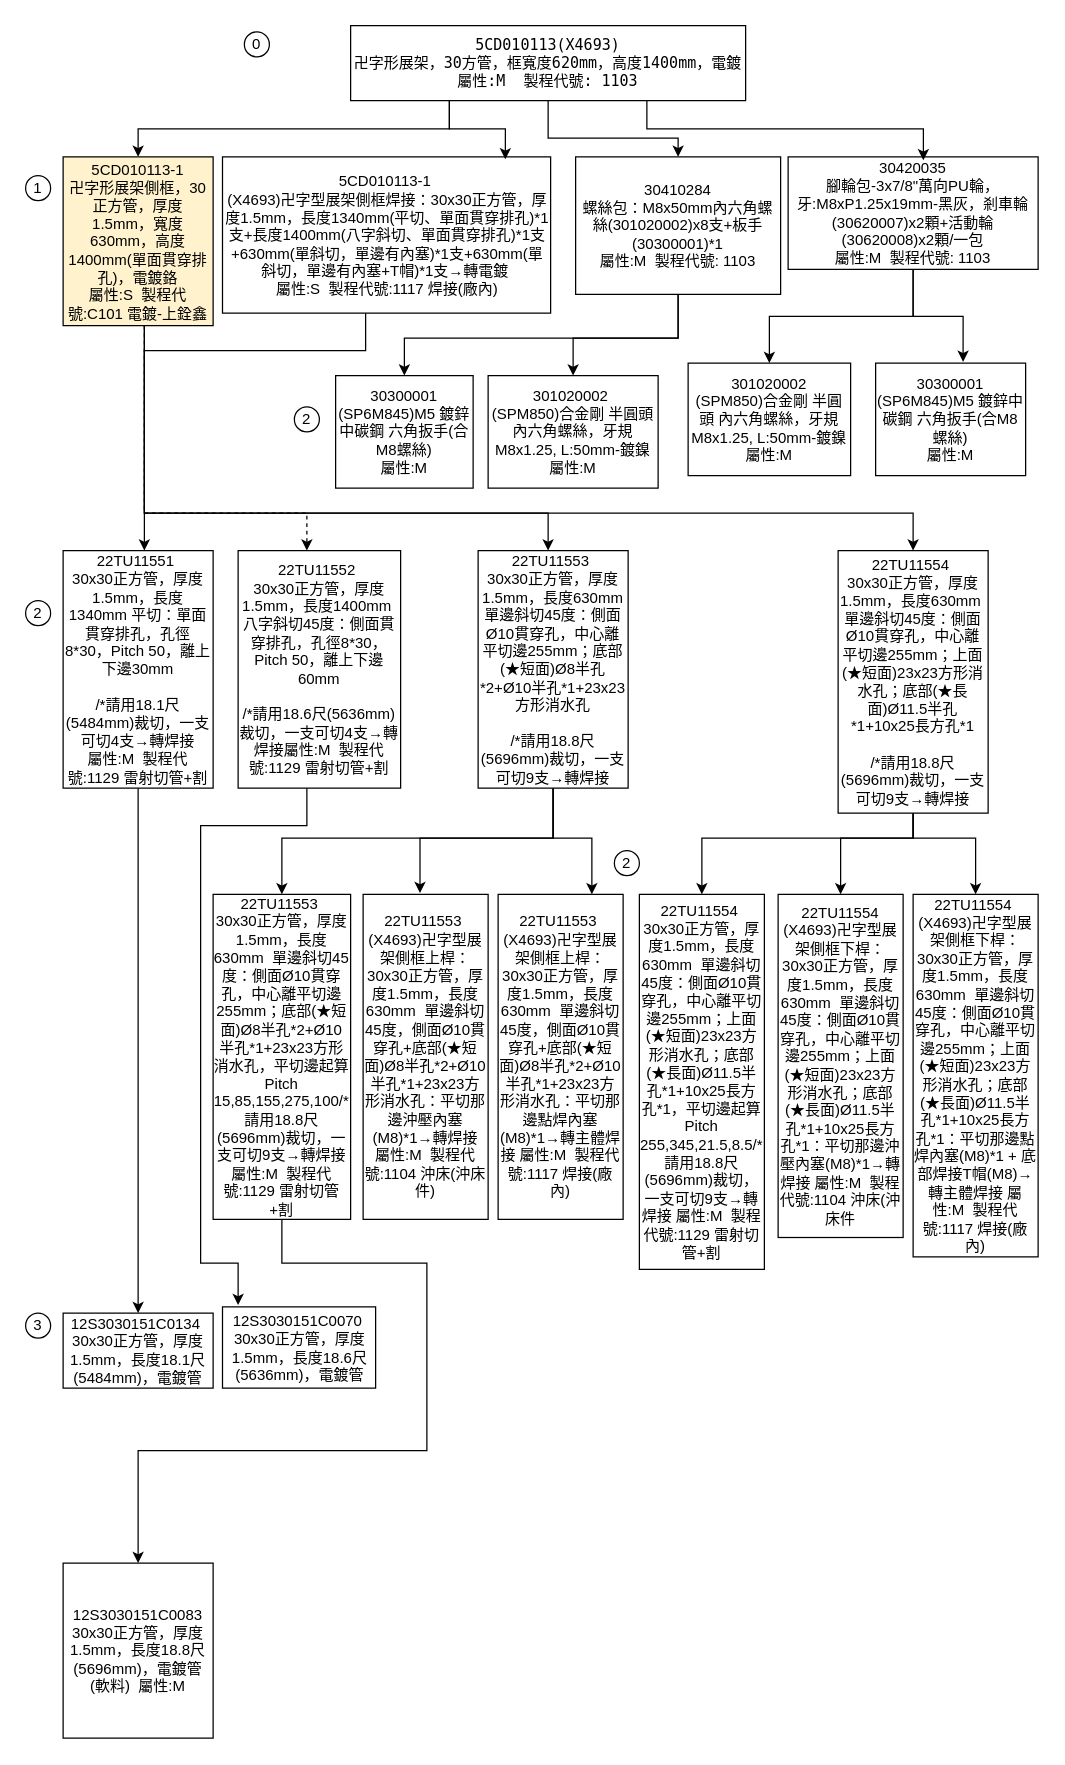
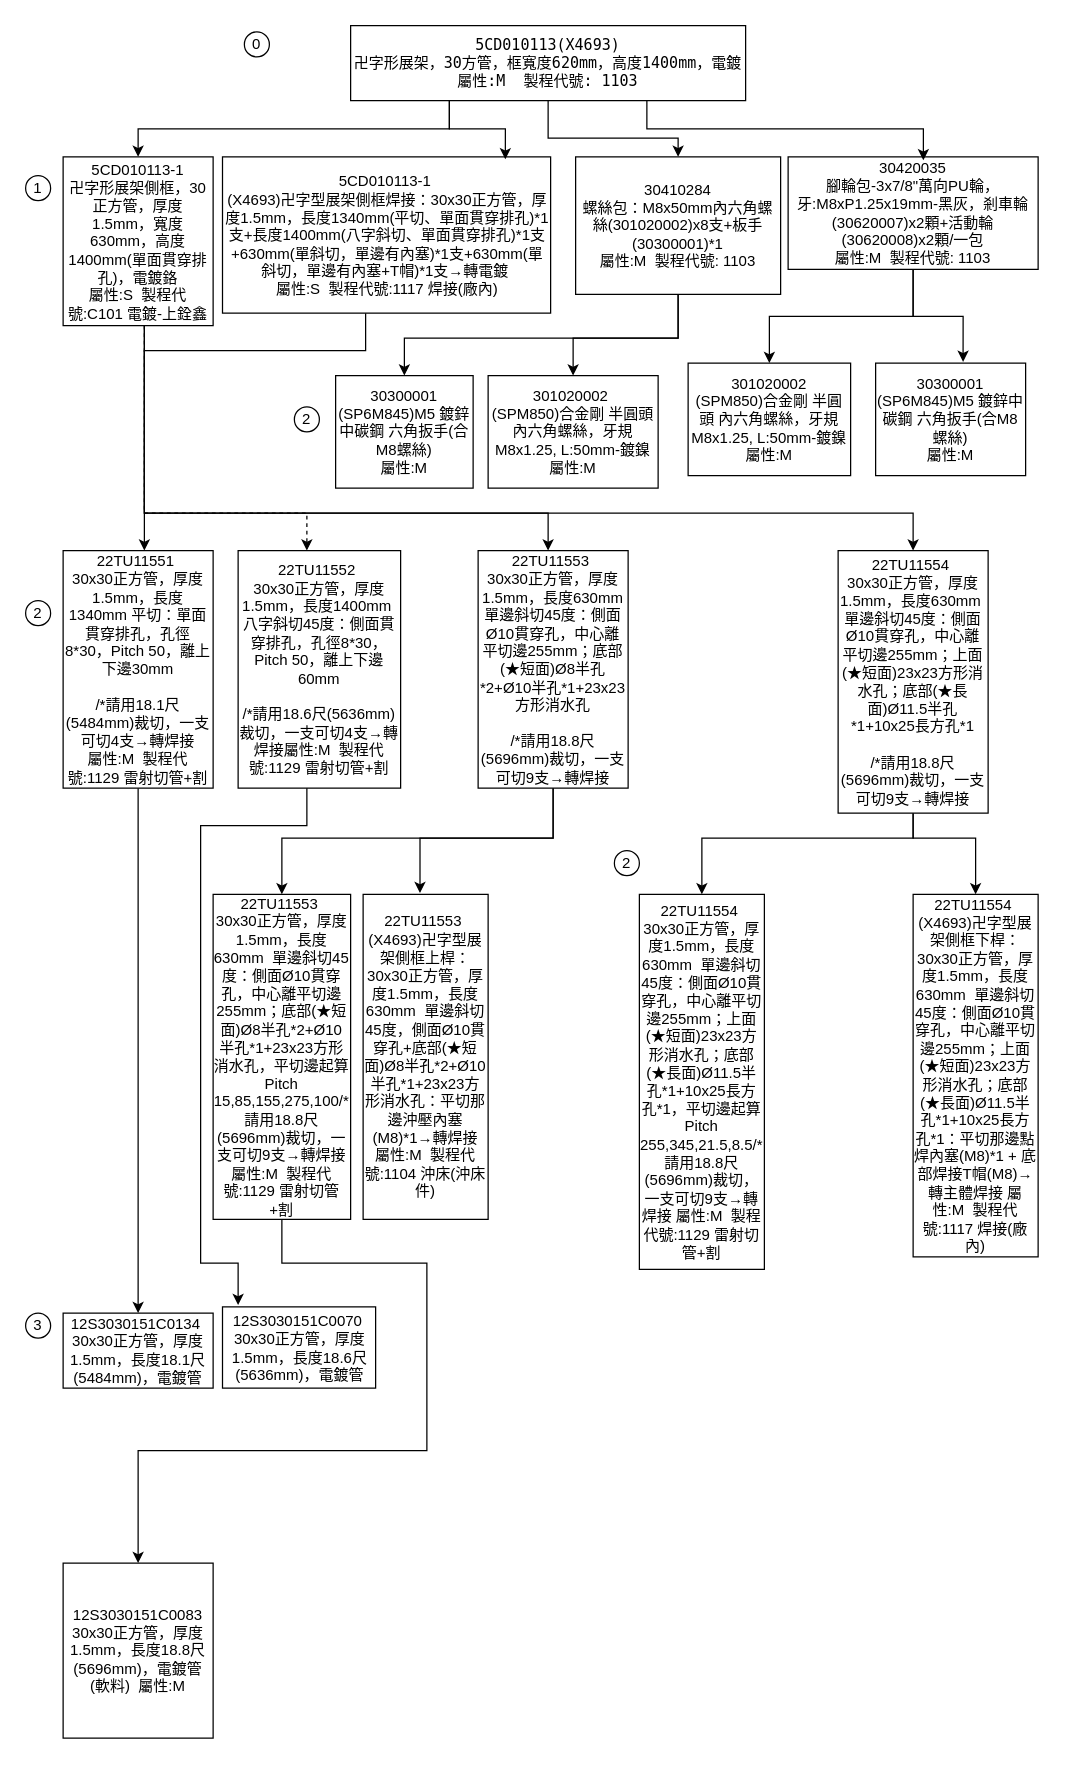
  <mxCell id="0" />
  <mxCell id="1" parent="0" />
  <mxCell id="2" style="edgeStyle=orthogonalEdgeStyle;rounded=0;orthogonalLoop=1;jettySize=auto;html=1;exitX=0.25;exitY=1;exitDx=0;exitDy=0;entryX=0.5;entryY=0;entryDx=0;entryDy=0;" edge="1" parent="1" source="4" target="8"><mxGeometry relative="1" as="geometry" /></mxCell>
  <mxCell id="3" style="edgeStyle=orthogonalEdgeStyle;rounded=0;orthogonalLoop=1;jettySize=auto;html=1;entryX=0.5;entryY=0;entryDx=0;entryDy=0;" edge="1" parent="1" source="4" target="11"><mxGeometry relative="1" as="geometry"><Array as="points"><mxPoint x="438" y="110" /><mxPoint x="542" y="110" /></Array></mxGeometry></mxCell>
  <mxCell id="4" value="&lt;pre&gt;5CD010113(X4693)&lt;br&gt;卍字形展架，30方管，框寬度620mm，高度1400mm，電鍍&lt;br&gt;屬性:M&amp;nbsp; 製程代號: 1103&lt;/pre&gt;" style="rounded=0;whiteSpace=wrap;html=1;align=center;" vertex="1" parent="1"><mxGeometry x="280" y="20" width="316" height="60" as="geometry" /></mxCell>
  <mxCell id="5" style="edgeStyle=orthogonalEdgeStyle;rounded=0;orthogonalLoop=1;jettySize=auto;html=1;entryX=0.5;entryY=0;entryDx=0;entryDy=0;" edge="1" parent="1" source="8" target="28"><mxGeometry relative="1" as="geometry"><Array as="points"><mxPoint x="115" y="410" /><mxPoint x="730" y="410" /></Array></mxGeometry></mxCell>
  <mxCell id="6" style="edgeStyle=orthogonalEdgeStyle;rounded=0;orthogonalLoop=1;jettySize=auto;html=1;" edge="1" parent="1" source="8" target="24"><mxGeometry relative="1" as="geometry"><Array as="points"><mxPoint x="115" y="410" /><mxPoint x="438" y="410" /></Array></mxGeometry></mxCell>
  <mxCell id="7" style="edgeStyle=orthogonalEdgeStyle;rounded=0;orthogonalLoop=1;jettySize=auto;html=1;dashed=1;" edge="1" parent="1" source="8" target="21"><mxGeometry relative="1" as="geometry"><Array as="points"><mxPoint x="115" y="410" /><mxPoint x="245" y="410" /></Array></mxGeometry></mxCell>
- <mxCell id="8" value="5CD010113-1&lt;div&gt;卍字形展架側框，30正方管，厚度1.5mm，寬度630mm，高度1400mm(單面貫穿排孔)，電鍍鉻&lt;br&gt;&lt;/div&gt;&lt;div&gt;屬性:S&amp;nbsp; 製程代號:C101 電鍍-上銓鑫&lt;br&gt;&lt;/div&gt;" style="rounded=0;whiteSpace=wrap;html=1;fillColor=#fff2cc;" vertex="1" parent="1"><mxGeometry x="50" y="125" width="120" height="135" as="geometry" /></mxCell>
+ <mxCell id="8" value="5CD010113-1&lt;div&gt;卍字形展架側框，30正方管，厚度1.5mm，寬度630mm，高度1400mm(單面貫穿排孔)，電鍍鉻&lt;br&gt;&lt;/div&gt;&lt;div&gt;屬性:S&amp;nbsp; 製程代號:C101 電鍍-上銓鑫&lt;br&gt;&lt;/div&gt;" style="rounded=0;whiteSpace=wrap;html=1;" vertex="1" parent="1"><mxGeometry x="50" y="125" width="120" height="135" as="geometry" /></mxCell>
  <mxCell id="9" style="edgeStyle=orthogonalEdgeStyle;rounded=0;orthogonalLoop=1;jettySize=auto;html=1;" edge="1" parent="1" source="11" target="17"><mxGeometry relative="1" as="geometry"><Array as="points"><mxPoint x="542" y="270" /><mxPoint x="323" y="270" /></Array></mxGeometry></mxCell>
  <mxCell id="10" style="edgeStyle=orthogonalEdgeStyle;rounded=0;orthogonalLoop=1;jettySize=auto;html=1;entryX=0.5;entryY=0;entryDx=0;entryDy=0;" edge="1" parent="1" source="11" target="16"><mxGeometry relative="1" as="geometry"><Array as="points"><mxPoint x="542" y="270" /><mxPoint x="458" y="270" /></Array></mxGeometry></mxCell>
  <mxCell id="11" value="&lt;p&gt;30410284&lt;br&gt;螺絲包：M8x50mm內六角螺絲(301020002)x8支+板手(30300001)*1&lt;br&gt;屬性:M&amp;nbsp; 製程代號: 1103&lt;/p&gt;" style="rounded=0;whiteSpace=wrap;html=1;" vertex="1" parent="1"><mxGeometry x="460" y="125" width="164" height="110" as="geometry" /></mxCell>
  <mxCell id="12" style="edgeStyle=orthogonalEdgeStyle;rounded=0;orthogonalLoop=1;jettySize=auto;html=1;exitX=0.5;exitY=1;exitDx=0;exitDy=0;entryX=0.5;entryY=0;entryDx=0;entryDy=0;" edge="1" parent="1" source="13" target="14"><mxGeometry relative="1" as="geometry" /></mxCell>
  <mxCell id="13" value="30420035&lt;div&gt;腳輪包-3x7/8&quot;萬向PU輪，牙:M8xP1.25x19mm-黑灰，剎車輪(30620007)x2顆+活動輪(30620008)x2顆/一包&lt;br&gt;&lt;/div&gt;&lt;div&gt;屬性:M&amp;nbsp; 製程代號: 1103&lt;br&gt;&lt;/div&gt;" style="rounded=0;whiteSpace=wrap;html=1;" vertex="1" parent="1"><mxGeometry x="630" y="125" width="200" height="90" as="geometry" /></mxCell>
  <mxCell id="14" value="301020002&lt;div&gt;(SPM850)合金剛 半圓頭 內六角螺絲，牙規M8x1.25, L:50mm-鍍鎳&lt;br&gt;&lt;/div&gt;&lt;div&gt;屬性:M&lt;br&gt;&lt;/div&gt;" style="rounded=0;whiteSpace=wrap;html=1;" vertex="1" parent="1"><mxGeometry x="550" y="290" width="130" height="90" as="geometry" /></mxCell>
  <mxCell id="15" value="30300001&lt;div&gt;(SP6M845)M5 鍍鋅中碳鋼 六角扳手(合M8螺絲)&lt;br&gt;&lt;/div&gt;&lt;div&gt;屬性:M&lt;br&gt;&lt;/div&gt;" style="rounded=0;whiteSpace=wrap;html=1;" vertex="1" parent="1"><mxGeometry x="700" y="290" width="120" height="90" as="geometry" /></mxCell>
  <mxCell id="16" value="301020002&amp;nbsp;&lt;div&gt;(SPM850)合金剛 半圓頭 內六角螺絲，牙規M8x1.25, L:50mm-鍍鎳&lt;/div&gt;&lt;div&gt;屬性:M&lt;br&gt;&lt;/div&gt;" style="rounded=0;whiteSpace=wrap;html=1;" vertex="1" parent="1"><mxGeometry x="390" y="300" width="136" height="90" as="geometry" /></mxCell>
  <mxCell id="17" value="30300001 (SP6M845)M5 鍍鋅中碳鋼 六角扳手(合M8螺絲)&lt;div&gt;屬性:M&lt;br&gt;&lt;/div&gt;" style="rounded=0;whiteSpace=wrap;html=1;" vertex="1" parent="1"><mxGeometry x="268" y="300" width="110" height="90" as="geometry" /></mxCell>
  <mxCell id="18" style="edgeStyle=orthogonalEdgeStyle;rounded=0;orthogonalLoop=1;jettySize=auto;html=1;entryX=0.583;entryY=-0.011;entryDx=0;entryDy=0;entryPerimeter=0;" edge="1" parent="1" source="13" target="15"><mxGeometry relative="1" as="geometry" /></mxCell>
  <mxCell id="19" style="edgeStyle=orthogonalEdgeStyle;rounded=0;orthogonalLoop=1;jettySize=auto;html=1;entryX=0.5;entryY=0;entryDx=0;entryDy=0;" edge="1" parent="1" source="20" target="29"><mxGeometry relative="1" as="geometry" /></mxCell>
  <mxCell id="20" value="22TU11551&amp;nbsp;&lt;div&gt;30x30正方管，厚度1.5mm，長度1340mm 平切：單面貫穿排孔，孔徑8*30，Pitch 50，離上下邊30mm&lt;/div&gt;&lt;div&gt;&lt;br&gt;&lt;/div&gt;&lt;div&gt;/*&lt;span style=&quot;background-color: initial;&quot;&gt;請用18.1尺(5484mm)裁切，一支可切4支→轉焊接&lt;/span&gt;&lt;/div&gt;&lt;div&gt;&lt;span style=&quot;background-color: initial;&quot;&gt;屬性:M&amp;nbsp; 製程代號:1129 雷射切管+割&lt;/span&gt;&lt;/div&gt;" style="rounded=0;whiteSpace=wrap;html=1;" vertex="1" parent="1"><mxGeometry x="50" y="440" width="120" height="190" as="geometry" /></mxCell>
  <mxCell id="21" value="22TU11552&amp;nbsp;&lt;div&gt;30x30正方管，厚度1.5mm，長度1400mm&amp;nbsp; 八字斜切45度：側面貫穿排孔，孔徑8*30，Pitch 50，離上下邊60mm&lt;/div&gt;&lt;div&gt;&lt;br&gt;&lt;/div&gt;&lt;div&gt;/*&lt;span style=&quot;background-color: initial;&quot;&gt;請用18.6尺(5636mm)裁切，一支可切4支→轉焊接&lt;/span&gt;&lt;span style=&quot;background-color: initial;&quot;&gt;屬性:M&amp;nbsp; 製程代號:1129 雷射切管+割&lt;/span&gt;&lt;/div&gt;" style="rounded=0;whiteSpace=wrap;html=1;" vertex="1" parent="1"><mxGeometry x="190" y="440" width="130" height="190" as="geometry" /></mxCell>
- <mxCell id="22" style="edgeStyle=orthogonalEdgeStyle;rounded=0;orthogonalLoop=1;jettySize=auto;html=1;entryX=0.75;entryY=0;entryDx=0;entryDy=0;" edge="1" parent="1" source="24" target="39"><mxGeometry relative="1" as="geometry"><Array as="points"><mxPoint x="442" y="670" /><mxPoint x="473" y="670" /></Array></mxGeometry></mxCell>
  <mxCell id="23" style="edgeStyle=orthogonalEdgeStyle;rounded=0;orthogonalLoop=1;jettySize=auto;html=1;entryX=0.5;entryY=0;entryDx=0;entryDy=0;" edge="1" parent="1" source="24" target="37"><mxGeometry relative="1" as="geometry"><Array as="points"><mxPoint x="442" y="670" /><mxPoint x="225" y="670" /></Array></mxGeometry></mxCell>
  <mxCell id="24" value="22TU11553&amp;nbsp;&lt;div&gt;30x30正方管，厚度1.5mm，長度630mm 單邊斜切45度：側面Ø10貫穿孔，中心離平切邊255mm；底部(★短面)Ø8半孔*2+Ø10半孔*1+23x23方形消水孔&lt;/div&gt;&lt;div&gt;&lt;br&gt;&lt;/div&gt;&lt;div&gt;/&lt;span style=&quot;background-color: initial;&quot;&gt;*請用18.8尺(5696mm)裁切，一支可切9支→轉焊接&lt;/span&gt;&lt;/div&gt;" style="rounded=0;whiteSpace=wrap;html=1;" vertex="1" parent="1"><mxGeometry x="382" y="440" width="120" height="190" as="geometry" /></mxCell>
  <mxCell id="25" style="edgeStyle=orthogonalEdgeStyle;rounded=0;orthogonalLoop=1;jettySize=auto;html=1;" edge="1" parent="1" source="28" target="45"><mxGeometry relative="1" as="geometry"><Array as="points"><mxPoint x="730" y="670" /><mxPoint x="561" y="670" /></Array></mxGeometry></mxCell>
- <mxCell id="26" style="edgeStyle=orthogonalEdgeStyle;rounded=0;orthogonalLoop=1;jettySize=auto;html=1;entryX=0.5;entryY=0;entryDx=0;entryDy=0;" edge="1" parent="1" source="28" target="46"><mxGeometry relative="1" as="geometry"><Array as="points"><mxPoint x="730" y="670" /><mxPoint x="672" y="670" /></Array></mxGeometry></mxCell>
  <mxCell id="27" style="edgeStyle=orthogonalEdgeStyle;rounded=0;orthogonalLoop=1;jettySize=auto;html=1;entryX=0.5;entryY=0;entryDx=0;entryDy=0;" edge="1" parent="1" source="28" target="47"><mxGeometry relative="1" as="geometry"><Array as="points"><mxPoint x="730" y="670" /><mxPoint x="780" y="670" /></Array></mxGeometry></mxCell>
  <mxCell id="28" value="22TU11554&amp;nbsp;&lt;div&gt;30x30正方管，厚度1.5mm，長度630mm&amp;nbsp; 單邊斜切45度：側面Ø10貫穿孔，中心離平切邊255mm；上面(★短面)23x23方形消水孔；底部(★長面)Ø11.5半孔*1+10x25長方孔*1&lt;/div&gt;&lt;div&gt;&lt;br&gt;&lt;/div&gt;&lt;div&gt;/*請用18.8尺(5696mm)裁切，一支可切9支→轉焊接&lt;br&gt;&lt;/div&gt;" style="rounded=0;whiteSpace=wrap;html=1;" vertex="1" parent="1"><mxGeometry x="670" y="440" width="120" height="210" as="geometry" /></mxCell>
  <mxCell id="29" value="12S3030151C0134&amp;nbsp;&lt;div&gt;30x30正方管，厚度1.5mm，長度18.1尺(5484mm)，電鍍管&lt;/div&gt;" style="rounded=0;whiteSpace=wrap;html=1;align=center;" vertex="1" parent="1"><mxGeometry x="50" y="1050" width="120" height="60" as="geometry" /></mxCell>
  <mxCell id="30" value="12S3030151C0070&amp;nbsp;&lt;div&gt;30x30正方管，厚度1.5mm，長度18.6尺(5636mm)，電鍍管&lt;/div&gt;" style="rounded=0;whiteSpace=wrap;html=1;" vertex="1" parent="1"><mxGeometry x="177.5" y="1045" width="122.5" height="65" as="geometry" /></mxCell>
  <mxCell id="31" value="0" style="ellipse;whiteSpace=wrap;html=1;aspect=fixed;" vertex="1" parent="1"><mxGeometry x="195" y="25" width="20" height="20" as="geometry" /></mxCell>
  <mxCell id="32" value="1" style="ellipse;whiteSpace=wrap;html=1;aspect=fixed;" vertex="1" parent="1"><mxGeometry x="20" y="140" width="20" height="20" as="geometry" /></mxCell>
  <mxCell id="33" value="2" style="ellipse;whiteSpace=wrap;html=1;aspect=fixed;" vertex="1" parent="1"><mxGeometry x="235" y="325" width="20" height="20" as="geometry" /></mxCell>
  <mxCell id="34" value="2" style="ellipse;whiteSpace=wrap;html=1;aspect=fixed;" vertex="1" parent="1"><mxGeometry x="20" y="480" width="20" height="20" as="geometry" /></mxCell>
  <mxCell id="35" value="3" style="ellipse;whiteSpace=wrap;html=1;aspect=fixed;" vertex="1" parent="1"><mxGeometry x="20" y="1050" width="20" height="20" as="geometry" /></mxCell>
  <mxCell id="36" style="edgeStyle=orthogonalEdgeStyle;rounded=0;orthogonalLoop=1;jettySize=auto;html=1;entryX=0.5;entryY=0;entryDx=0;entryDy=0;" edge="1" parent="1" source="37" target="50"><mxGeometry relative="1" as="geometry"><mxPoint x="240" y="1250" as="targetPoint" /><Array as="points"><mxPoint x="225" y="1010" /><mxPoint x="341" y="1010" /><mxPoint x="341" y="1160" /><mxPoint x="110" y="1160" /></Array></mxGeometry></mxCell>
  <mxCell id="37" value="&lt;div&gt;22TU11553&amp;nbsp;&lt;/div&gt;&lt;div&gt;30x30正方管，厚度1.5mm，長度630mm&amp;nbsp; 單邊斜切45度：側面Ø10貫穿孔，中心離平切邊255mm；底部(★短面)Ø8半孔*2+Ø10半孔*1+23x23方形消水孔，平切邊起算Pitch 15,85,155,275,100/*請用18.8尺(5696mm)裁切，一支可切9支→轉焊接 屬性:M&amp;nbsp; 製程代號:1129 雷射切管+割&lt;/div&gt;" style="rounded=0;whiteSpace=wrap;html=1;align=center;" vertex="1" parent="1"><mxGeometry x="170" y="715" width="110" height="260" as="geometry" /></mxCell>
  <mxCell id="38" value="22TU11553&amp;nbsp;&lt;div&gt;(X4693)卍字型展架側框上桿：30x30正方管，厚度1.5mm，長度630mm&amp;nbsp; 單邊斜切45度，側面Ø10貫穿孔+底部(★短面)Ø8半孔*2+Ø10半孔*1+23x23方形消水孔：平切那邊沖壓內塞(M8)*1→轉焊接 屬性:M&amp;nbsp; 製程代號:1104 沖床(沖床件)&lt;/div&gt;" style="rounded=0;whiteSpace=wrap;html=1;" vertex="1" parent="1"><mxGeometry x="290" y="715" width="100" height="260" as="geometry" /></mxCell>
- <mxCell id="39" value="22TU11553&amp;nbsp;&lt;div&gt;(X4693)卍字型展架側框上桿：30x30正方管，厚度1.5mm，長度630mm&amp;nbsp; 單邊斜切45度，側面Ø10貫穿孔+底部(★短面)Ø8半孔*2+Ø10半孔*1+23x23方形消水孔：平切那邊點焊內塞(M8)*1→轉主體焊接 屬性:M&amp;nbsp; 製程代號:1117 焊接(廠內)&lt;/div&gt;" style="rounded=0;whiteSpace=wrap;html=1;" vertex="1" parent="1"><mxGeometry x="398" y="715" width="100" height="260" as="geometry" /></mxCell>
  <mxCell id="40" style="edgeStyle=orthogonalEdgeStyle;rounded=0;orthogonalLoop=1;jettySize=auto;html=1;entryX=0.102;entryY=-0.023;entryDx=0;entryDy=0;entryPerimeter=0;" edge="1" parent="1" source="21" target="30"><mxGeometry relative="1" as="geometry"><Array as="points"><mxPoint x="245" y="660" /><mxPoint x="160" y="660" /><mxPoint x="160" y="1010" /><mxPoint x="190" y="1010" /></Array></mxGeometry></mxCell>
  <mxCell id="41" style="edgeStyle=orthogonalEdgeStyle;rounded=0;orthogonalLoop=1;jettySize=auto;html=1;" edge="1" parent="1"><mxGeometry relative="1" as="geometry"><mxPoint x="115" y="440" as="targetPoint" /><mxPoint x="292" y="250" as="sourcePoint" /><Array as="points"><mxPoint x="292" y="280" /><mxPoint x="115" y="280" /></Array></mxGeometry></mxCell>
  <mxCell id="42" value="5CD010113-1&amp;nbsp;&lt;div&gt;(X4693)卍字型展架側框焊接：30x30正方管，厚度1.5mm，長度1340mm(平切、單面貫穿排孔)*1支+長度1400mm(八字斜切、單面貫穿排孔)*1支+630mm(單斜切，單邊有內塞)*1支+630mm(單斜切，單邊有內塞+T帽)*1支→轉電鍍&amp;nbsp;&lt;/div&gt;&lt;div&gt;屬性:S&amp;nbsp; 製程代號:1117 焊接(廠內)&lt;/div&gt;" style="rounded=0;whiteSpace=wrap;html=1;" vertex="1" parent="1"><mxGeometry x="177.5" y="125" width="262.5" height="125" as="geometry" /></mxCell>
  <mxCell id="43" style="edgeStyle=orthogonalEdgeStyle;rounded=0;orthogonalLoop=1;jettySize=auto;html=1;exitX=0.25;exitY=1;exitDx=0;exitDy=0;entryX=0.862;entryY=0.016;entryDx=0;entryDy=0;entryPerimeter=0;" edge="1" parent="1" source="4" target="42"><mxGeometry relative="1" as="geometry" /></mxCell>
  <mxCell id="44" style="edgeStyle=orthogonalEdgeStyle;rounded=0;orthogonalLoop=1;jettySize=auto;html=1;exitX=0.75;exitY=1;exitDx=0;exitDy=0;entryX=0.541;entryY=0.031;entryDx=0;entryDy=0;entryPerimeter=0;" edge="1" parent="1" source="4" target="13"><mxGeometry relative="1" as="geometry" /></mxCell>
  <mxCell id="45" value="&lt;div&gt;22TU11554&amp;nbsp;&lt;/div&gt;&lt;div&gt;30x30正方管，厚度1.5mm，長度630mm&amp;nbsp; 單邊斜切45度：側面Ø10貫穿孔，中心離平切邊255mm；上面(★短面)23x23方形消水孔；底部(★長面)Ø11.5半孔*1+10x25長方孔*1，平切邊起算Pitch 255,345,21.5,8.5/*請用18.8尺(5696mm)裁切，一支可切9支→轉焊接 屬性:M&amp;nbsp; 製程代號:1129 雷射切管+割&lt;/div&gt;" style="rounded=0;whiteSpace=wrap;html=1;" vertex="1" parent="1"><mxGeometry x="511" y="715" width="100" height="300" as="geometry" /></mxCell>
- <mxCell id="46" value="&lt;div&gt;22TU11554 (X4693)卍字型展架側框下桿：30x30正方管，厚度1.5mm，長度630mm&amp;nbsp; 單邊斜切45度：側面Ø10貫穿孔，中心離平切邊255mm；上面(★短面)23x23方形消水孔；底部(★長面)Ø11.5半孔*1+10x25長方孔*1：平切那邊沖壓內塞(M8)*1→轉焊接 屬性:M&amp;nbsp; 製程代號:1104 沖床(沖床件&lt;/div&gt;" style="rounded=0;whiteSpace=wrap;html=1;" vertex="1" parent="1"><mxGeometry x="622" y="715" width="100" height="274.5" as="geometry" /></mxCell>
  <mxCell id="47" value="22TU11554&amp;nbsp;&lt;div&gt;(X4693)卍字型展架側框下桿：30x30正方管，厚度1.5mm，長度630mm&amp;nbsp; 單邊斜切45度：側面Ø10貫穿孔，中心離平切邊255mm；上面(★短面)23x23方形消水孔；底部(★長面)Ø11.5半孔*1+10x25長方孔*1：平切那邊點焊內塞(M8)*1 + 底部焊接T帽(M8)→轉主體焊接 屬性:M&amp;nbsp; 製程代號:1117 焊接(廠內)&lt;/div&gt;" style="rounded=0;whiteSpace=wrap;html=1;" vertex="1" parent="1"><mxGeometry x="730" y="715" width="100" height="290" as="geometry" /></mxCell>
  <mxCell id="48" style="edgeStyle=orthogonalEdgeStyle;rounded=0;orthogonalLoop=1;jettySize=auto;html=1;entryX=0.455;entryY=-0.004;entryDx=0;entryDy=0;entryPerimeter=0;" edge="1" parent="1" source="24" target="38"><mxGeometry relative="1" as="geometry"><Array as="points"><mxPoint x="442" y="670" /><mxPoint x="336" y="670" /></Array></mxGeometry></mxCell>
  <mxCell id="49" value="2" style="ellipse;whiteSpace=wrap;html=1;aspect=fixed;" vertex="1" parent="1"><mxGeometry x="491" y="680" width="20" height="20" as="geometry" /></mxCell>
  <mxCell id="50" value="12S3030151C0083&lt;div&gt;30x30正方管，厚度1.5mm，長度18.8尺(5696mm)，電鍍管(軟料)&amp;nbsp;&amp;nbsp;屬性:M&lt;br&gt;&lt;/div&gt;" style="rounded=0;whiteSpace=wrap;html=1;" vertex="1" parent="1"><mxGeometry x="50" y="1250" width="120" height="140" as="geometry" /></mxCell>
